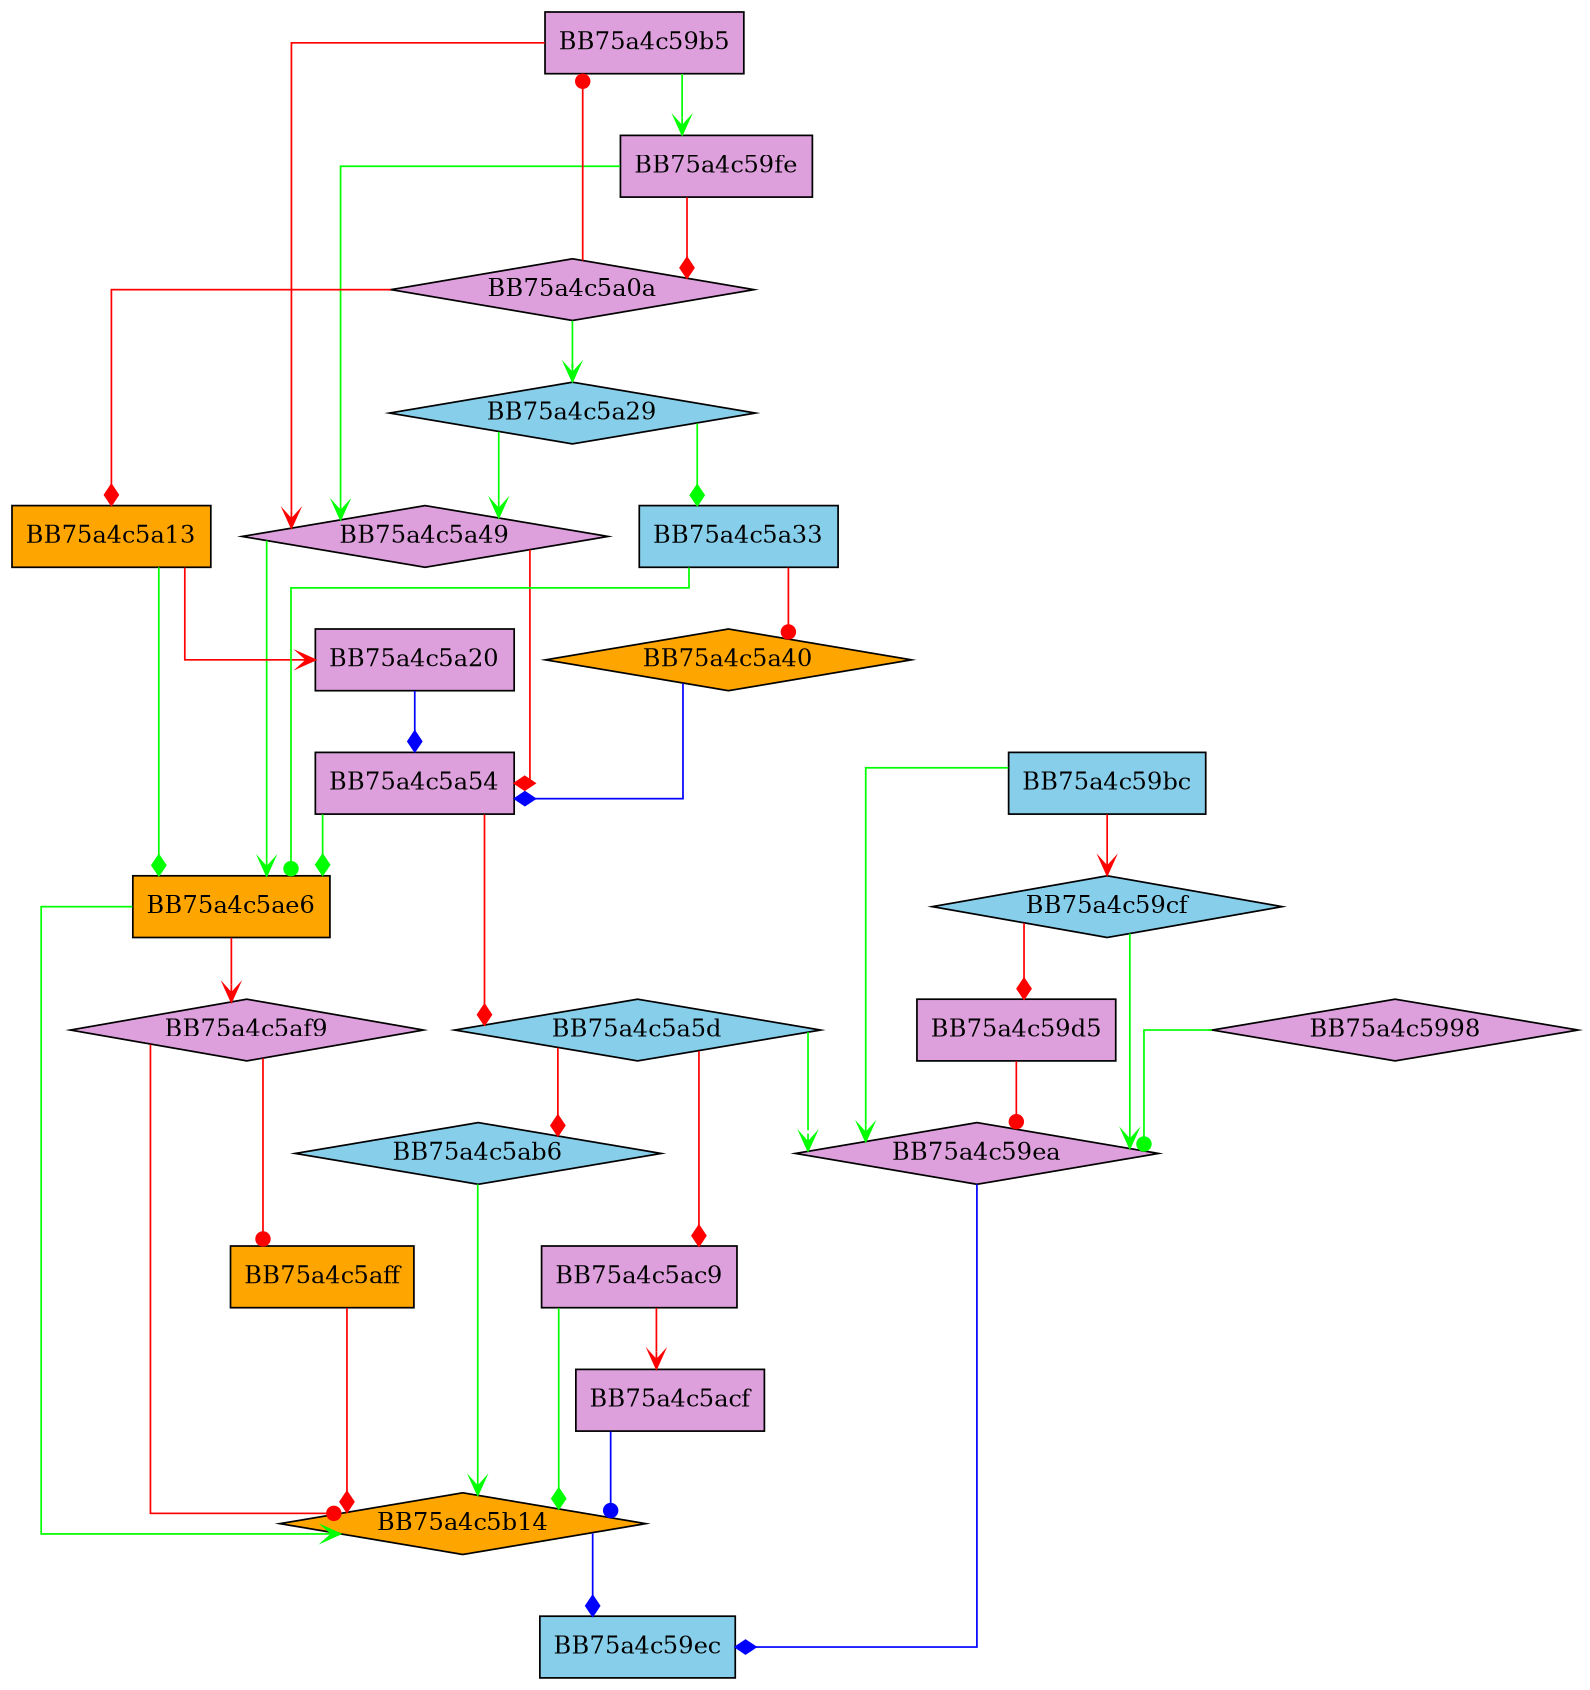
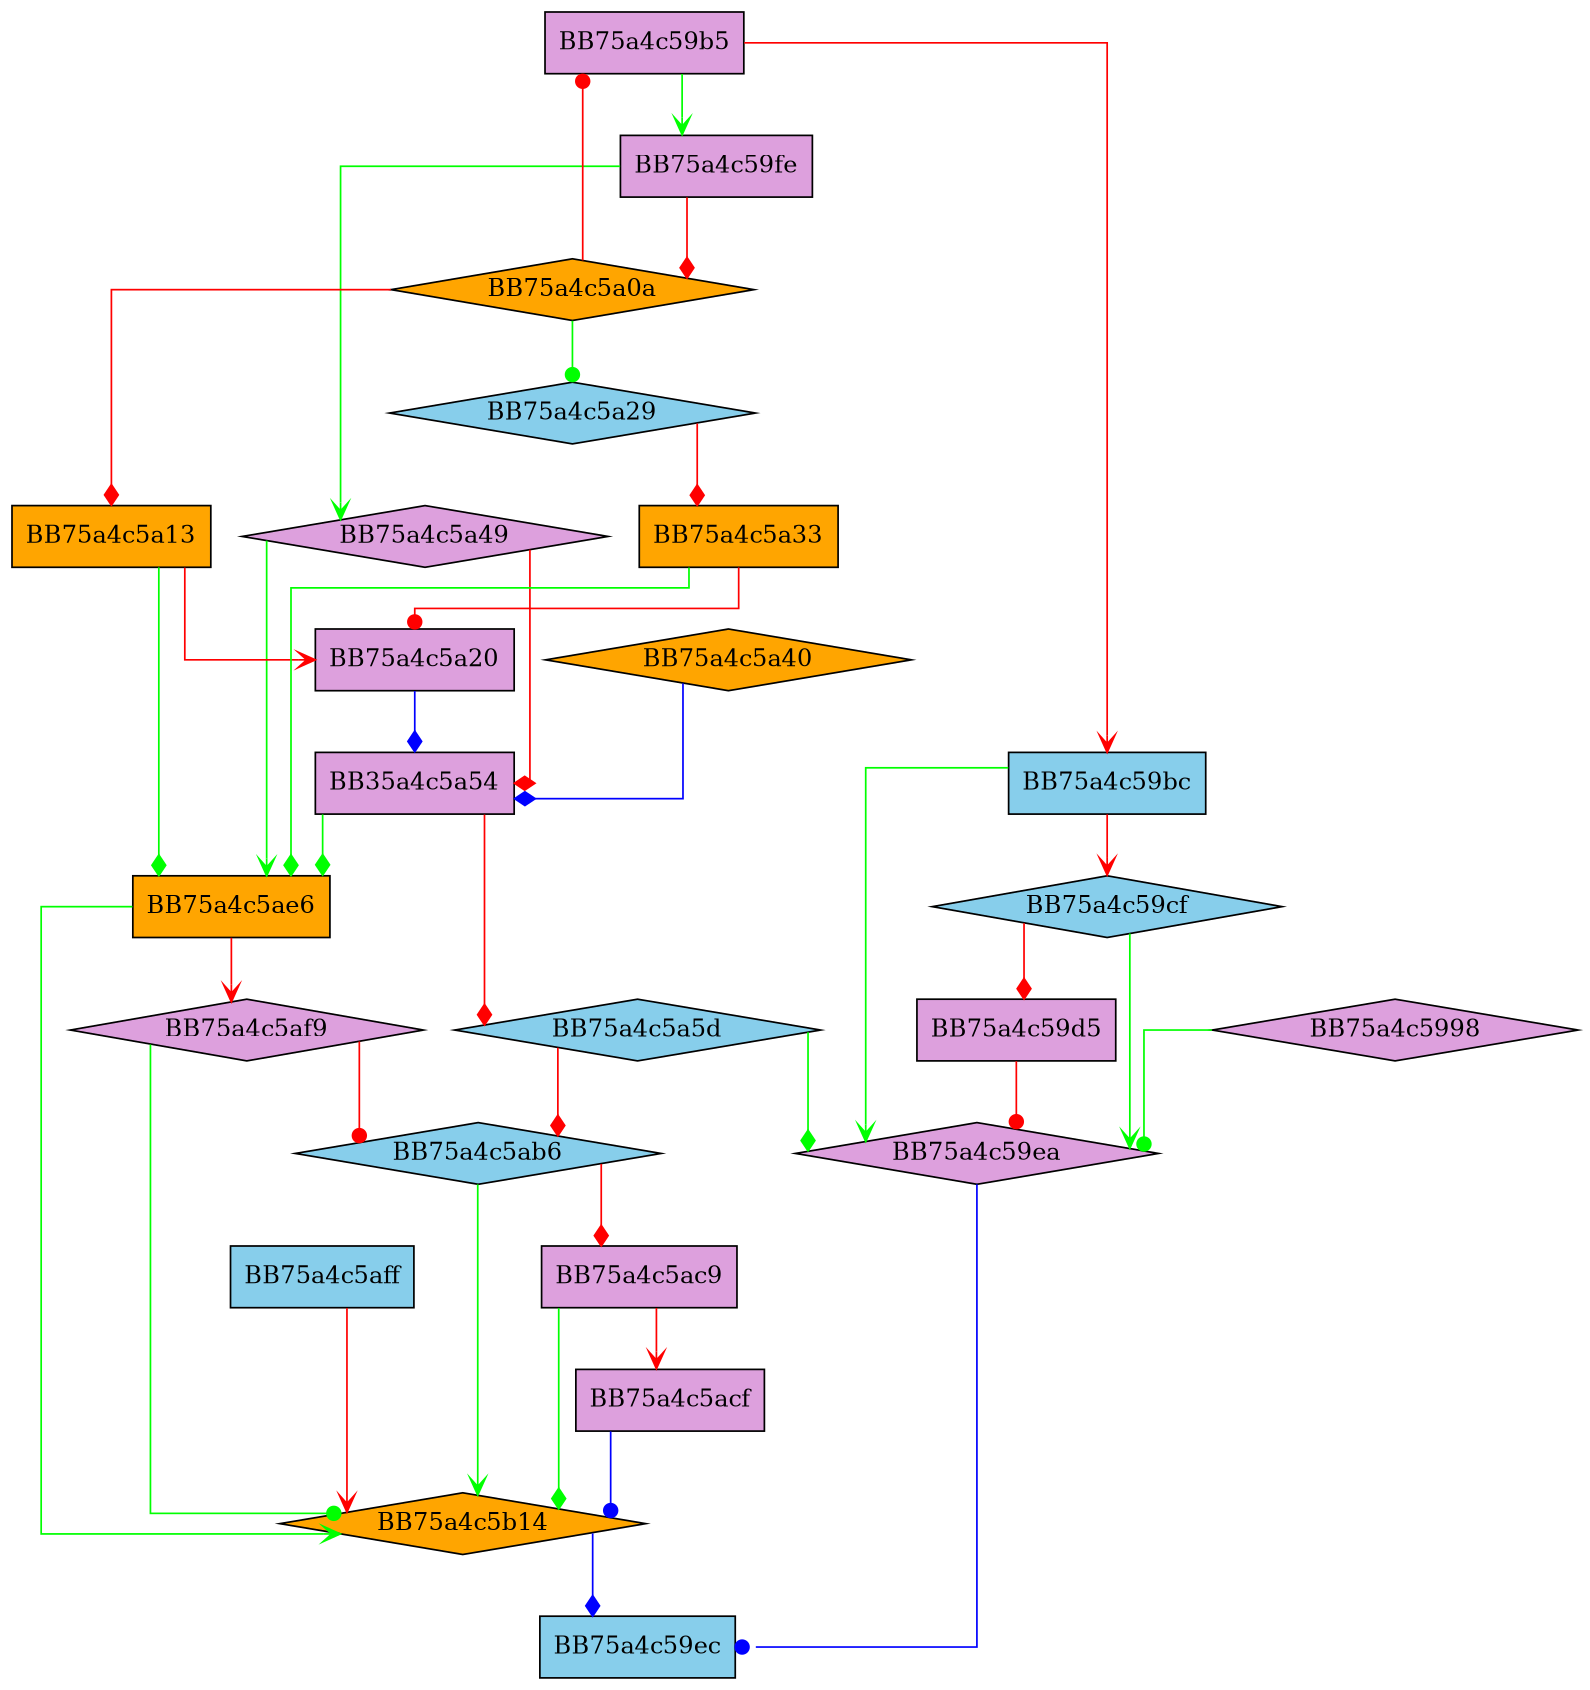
  digraph {
    splines=ortho
    node [fillcolor=plum shape=box style=filled]
    edge [arrowhead=diamond color=red]
    BB75a4c5998 [shape=diamond]
    BB75a4c59ea [shape=diamond]
    BB75a4c59ec [fillcolor=skyblue]
    BB75a4c59b5
    BB75a4c59fe
    BB75a4c59bc [fillcolor=skyblue]
    BB75a4c5a49 [shape=diamond]
-   BB75a4c5a0a [shape=diamond]
+   BB75a4c5a0a [fillcolor=orange shape=diamond]
    BB75a4c59cf [fillcolor=skyblue shape=diamond]
    BB75a4c5ae6 [fillcolor=orange]
-   BB75a4c5a54
+   BB75a4c5a54 [label=BB35a4c5a54]
    BB75a4c5a29 [fillcolor=skyblue shape=diamond]
    BB75a4c5a13 [fillcolor=orange]
    BB75a4c59d5
    BB75a4c5b14 [fillcolor=orange shape=diamond]
    BB75a4c5af9 [shape=diamond]
    BB75a4c5a5d [fillcolor=skyblue shape=diamond]
-   BB75a4c5a33 [fillcolor=skyblue]
+   BB75a4c5a33 [fillcolor=orange]
    BB75a4c5a20
    BB75a4c5a40 [fillcolor=orange shape=diamond]
-   BB75a4c5aff [fillcolor=orange]
+   BB75a4c5aff [fillcolor=skyblue]
    BB75a4c5ab6 [fillcolor=skyblue shape=diamond]
    BB75a4c5ac9
    BB75a4c5acf
    BB75a4c5998 -> BB75a4c59ea [arrowhead=dot color=green]
-   BB75a4c59ea -> BB75a4c59ec [color=blue]
+   BB75a4c59ea -> BB75a4c59ec [arrowhead=dot color=blue]
    BB75a4c59b5 -> BB75a4c59fe [arrowhead=vee color=green]
-   BB75a4c59b5 -> BB75a4c5a49 [arrowhead=vee]
+   BB75a4c59b5 -> BB75a4c59bc [arrowhead=vee]
    BB75a4c59fe -> BB75a4c5a49 [arrowhead=vee color=green]
    BB75a4c59fe -> BB75a4c5a0a
    BB75a4c59bc -> BB75a4c59ea [arrowhead=vee color=green]
    BB75a4c59bc -> BB75a4c59cf [arrowhead=vee]
    BB75a4c5a49 -> BB75a4c5ae6 [arrowhead=vee color=green]
    BB75a4c5a49 -> BB75a4c5a54
    BB75a4c5a0a -> BB75a4c59b5 [arrowhead=dot]
-   BB75a4c5a0a -> BB75a4c5a29 [arrowhead=vee color=green]
+   BB75a4c5a0a -> BB75a4c5a29 [arrowhead=dot color=green]
    BB75a4c5a0a -> BB75a4c5a13
    BB75a4c59cf -> BB75a4c59ea [arrowhead=vee color=green]
    BB75a4c59cf -> BB75a4c59d5
    BB75a4c5ae6 -> BB75a4c5b14 [arrowhead=vee color=green]
    BB75a4c5ae6 -> BB75a4c5af9 [arrowhead=vee]
    BB75a4c5a54 -> BB75a4c5ae6 [color=green]
    BB75a4c5a54 -> BB75a4c5a5d
-   BB75a4c5a29 -> BB75a4c5a49 [arrowhead=vee color=green]
-   BB75a4c5a29 -> BB75a4c5a33 [color=green]
+   BB75a4c5a29 -> BB75a4c5a33
    BB75a4c5a13 -> BB75a4c5ae6 [color=green]
    BB75a4c5a13 -> BB75a4c5a20 [arrowhead=vee]
    BB75a4c59d5 -> BB75a4c59ea [arrowhead=dot]
    BB75a4c5b14 -> BB75a4c59ec [color=blue]
-   BB75a4c5af9 -> BB75a4c5b14 [arrowhead=dot]
-   BB75a4c5af9 -> BB75a4c5aff [arrowhead=dot]
-   BB75a4c5a5d -> BB75a4c59ea [arrowhead=vee color=green]
+   BB75a4c5af9 -> BB75a4c5b14 [arrowhead=dot color=green]
+   BB75a4c5af9 -> BB75a4c5ab6 [arrowhead=dot]
+   BB75a4c5a5d -> BB75a4c59ea [color=green]
    BB75a4c5a5d -> BB75a4c5ab6
-   BB75a4c5a33 -> BB75a4c5ae6 [arrowhead=dot color=green]
-   BB75a4c5a33 -> BB75a4c5a40 [arrowhead=dot]
+   BB75a4c5a33 -> BB75a4c5ae6 [color=green]
+   BB75a4c5a33 -> BB75a4c5a20 [arrowhead=dot]
    BB75a4c5a20 -> BB75a4c5a54 [color=blue]
    BB75a4c5a40 -> BB75a4c5a54 [color=blue]
-   BB75a4c5aff -> BB75a4c5b14
+   BB75a4c5aff -> BB75a4c5b14 [arrowhead=vee]
    BB75a4c5ab6 -> BB75a4c5b14 [arrowhead=vee color=green]
-   BB75a4c5a5d -> BB75a4c5ac9
+   BB75a4c5ab6 -> BB75a4c5ac9
    BB75a4c5ac9 -> BB75a4c5b14 [color=green]
    BB75a4c5ac9 -> BB75a4c5acf [arrowhead=vee]
    BB75a4c5acf -> BB75a4c5b14 [arrowhead=dot color=blue]
  }
